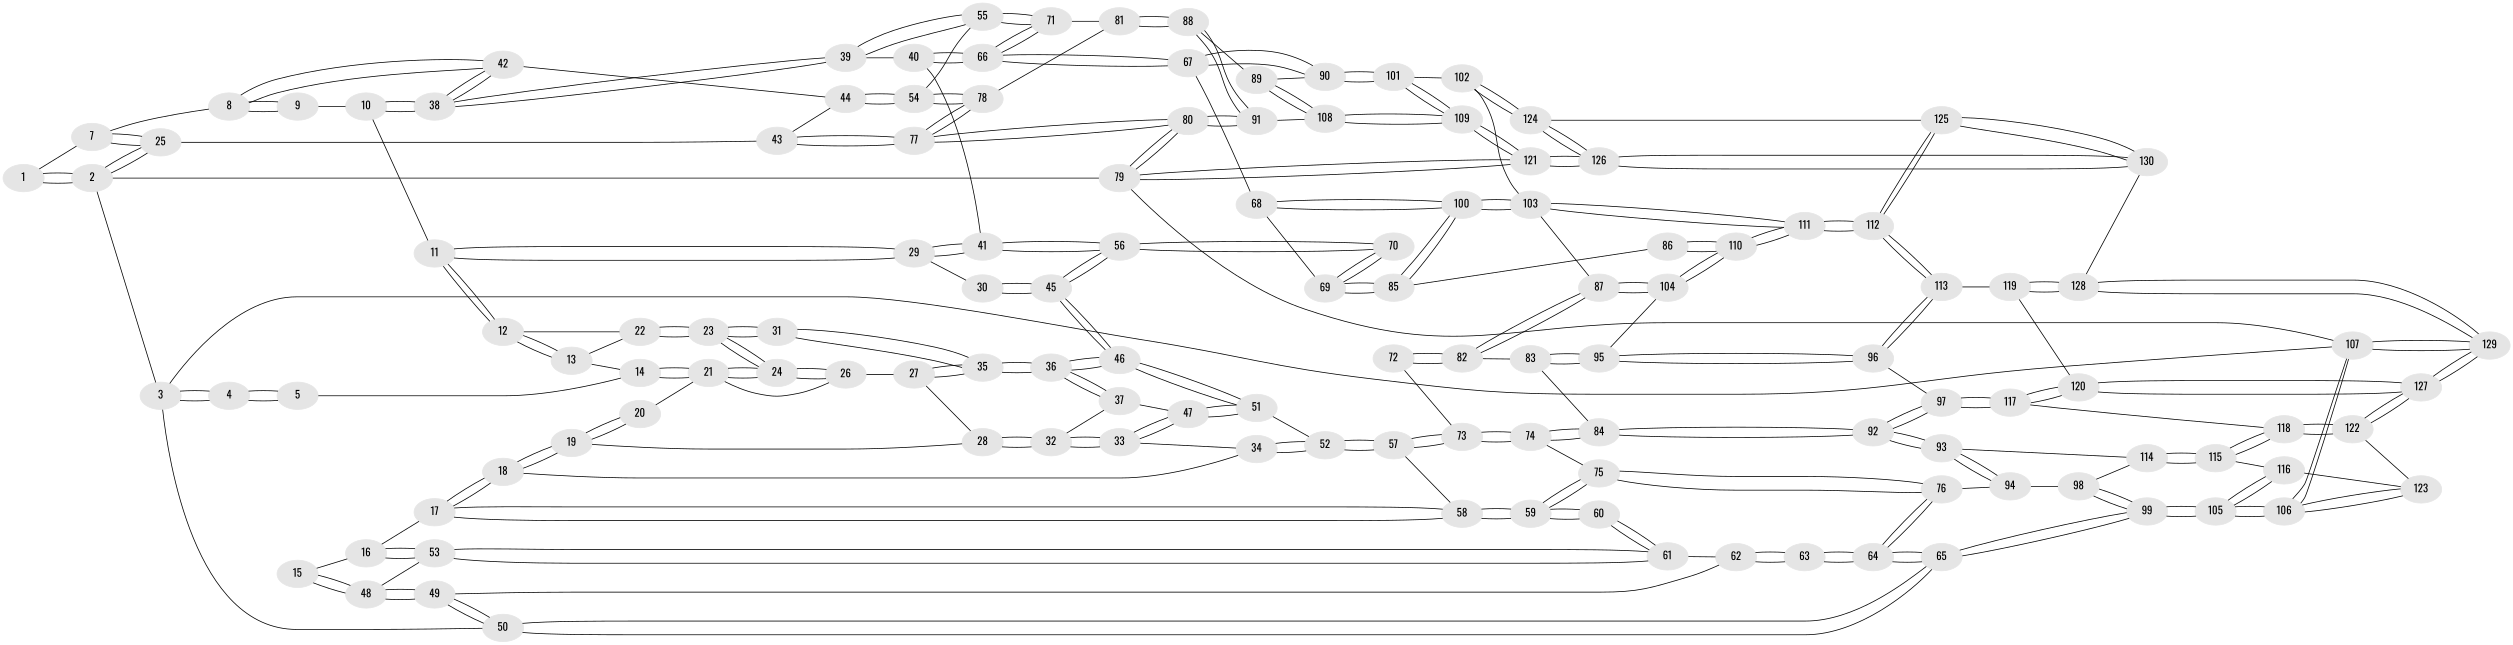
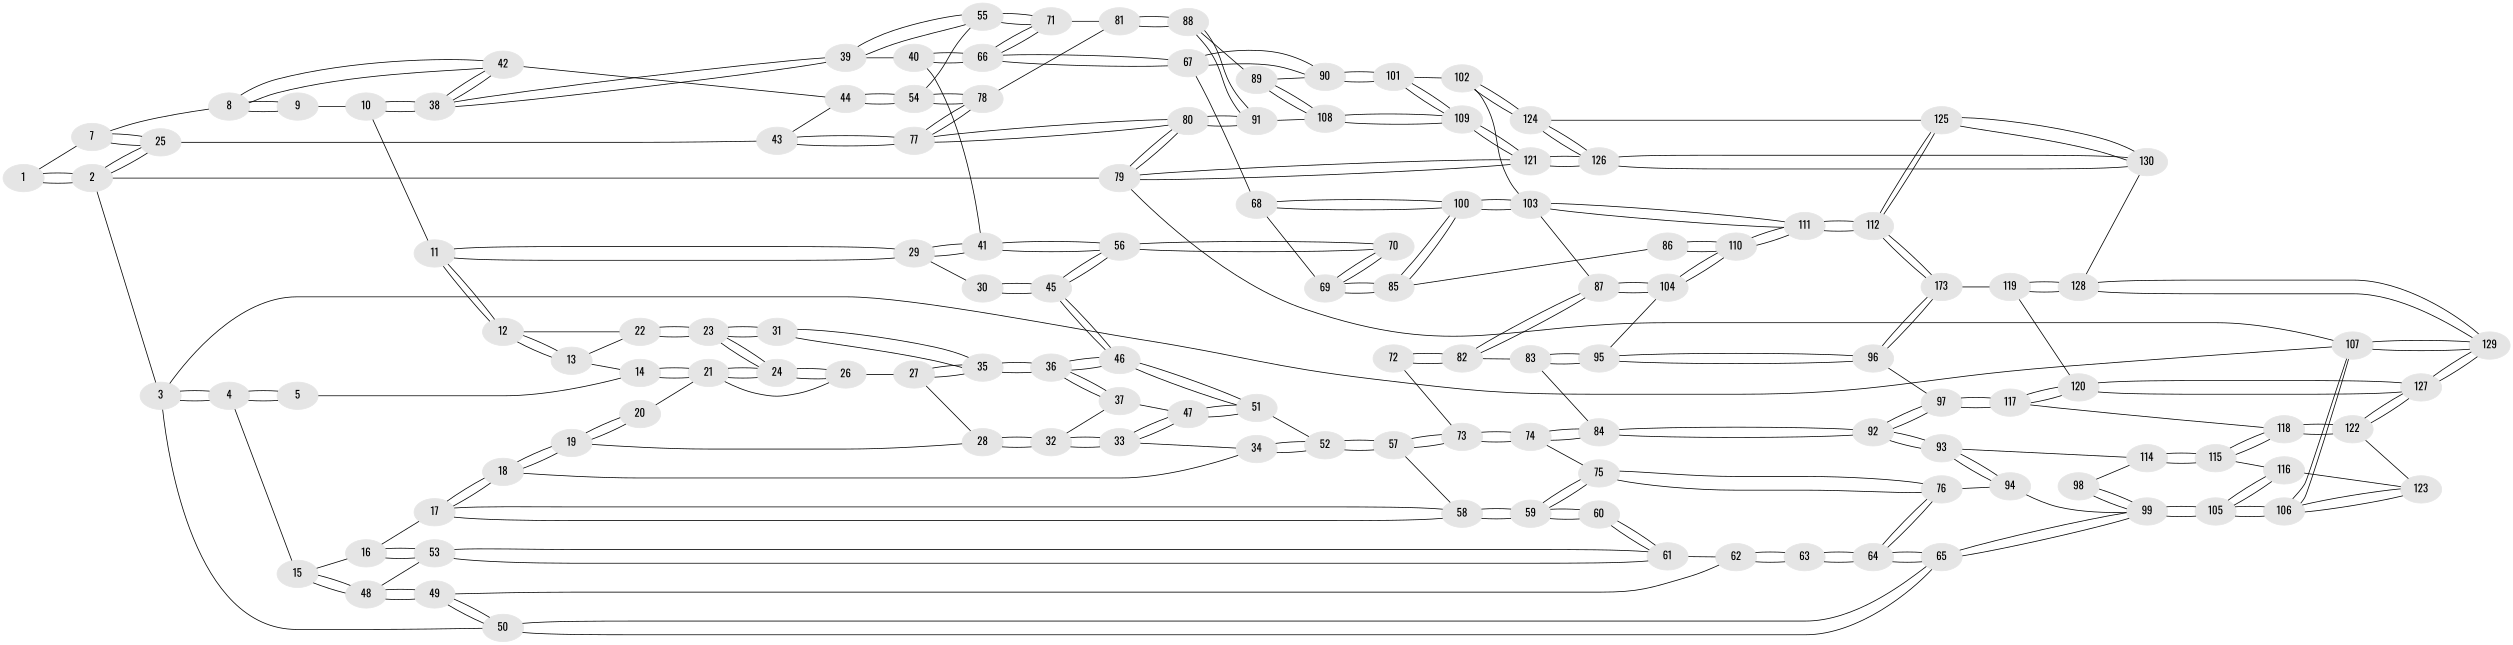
  graph {
    fontname=Oswald
    rankdir=LR
    node [color=gray90 fontname=Oswald style=filled]
    edge [fontname=Oswald]
    1
    2
    7
    3
    25
    79
    8
    4
    50
    107
    43
    80
    121
    5
    15
    65
    129
    14
    16
    48
    21
    9
    10
    42
    44
    11
    38
    12
    29
    39
    13
    22
    30
    41
    23
    26
    24
    17
    53
    49
    18
    58
    61
    19
    34
    59
    20
    28
    52
    32
    27
    31
    35
    77
    36
    33
    37
    45
    56
    46
    47
    51
    57
    40
    55
    66
    71
    67
    70
    54
    78
    62
    63
    99
    73
    81
    74
    60
    75
    76
    64
    94
    105
    68
    90
    69
    100
    101
    85
    103
    86
    72
    82
    88
    83
    87
    84
    92
    98
    91
    126
    108
    89
    95
    104
    96
    93
    97
    110
    111
    109
    102
    114
    117
    115
-   113
+   113 [label=173]
    119
    118
    120
    106
    116
    124
    125
    112
    123
    130
    128
    122
    127
    1 -- 2
    1 -- 2
    1 -- 7
    2 -- 3
    2 -- 25
    2 -- 25
    2 -- 79
    7 -- 25
    7 -- 25
    7 -- 8
    3 -- 4
    3 -- 4
    3 -- 50
    3 -- 107
    25 -- 43
    79 -- 107
    79 -- 80
    79 -- 80
    79 -- 121
    79 -- 121
    8 -- 9
    8 -- 9
    8 -- 42
    8 -- 42
    4 -- 5
    4 -- 5
+   4 -- 15
    50 -- 65
    50 -- 65
    107 -- 129
    107 -- 129
    43 -- 44
    43 -- 77
    43 -- 77
    80 -- 91
    80 -- 91
    121 -- 126
    121 -- 126
    5 -- 14
    15 -- 16
    15 -- 48
    15 -- 48
    65 -- 99
    65 -- 99
    14 -- 21
    14 -- 21
    16 -- 17
    16 -- 53
    16 -- 53
    48 -- 53
    48 -- 49
    48 -- 49
    21 -- 26
    21 -- 24
    21 -- 24
    9 -- 10
    10 -- 11
    10 -- 38
    10 -- 38
    42 -- 44
    44 -- 54
    44 -- 54
    11 -- 12
    11 -- 12
    11 -- 29
    11 -- 29
    38 -- 42
    38 -- 42
    38 -- 39
    38 -- 39
    12 -- 13
    12 -- 13
    12 -- 22
    29 -- 30
    29 -- 41
    29 -- 41
    39 -- 40
    39 -- 55
    39 -- 55
    13 -- 14
    13 -- 22
    22 -- 23
    22 -- 23
    30 -- 45
    30 -- 45
    41 -- 56
    41 -- 56
    23 -- 24
    23 -- 24
    23 -- 31
    23 -- 31
    26 -- 27
    24 -- 26
    24 -- 26
    17 -- 18
    17 -- 18
    17 -- 58
    17 -- 58
    53 -- 61
    53 -- 61
    49 -- 50
    49 -- 50
    49 -- 62
    18 -- 19
    18 -- 19
    18 -- 34
    58 -- 59
    58 -- 59
    61 -- 62
    19 -- 20
    19 -- 20
    19 -- 28
    34 -- 52
    34 -- 52
    59 -- 60
    59 -- 60
    59 -- 75
    59 -- 75
    20 -- 21
    28 -- 32
    28 -- 32
    52 -- 57
    52 -- 57
    32 -- 33
    32 -- 33
    32 -- 37
    27 -- 28
    27 -- 35
    27 -- 35
    31 -- 35
    31 -- 35
    35 -- 36
    35 -- 36
    77 -- 80
    77 -- 80
    77 -- 78
    77 -- 78
    36 -- 37
    36 -- 37
    36 -- 46
    36 -- 46
    33 -- 34
    33 -- 47
    33 -- 47
    37 -- 47
    45 -- 56
    45 -- 56
    45 -- 46
    45 -- 46
    56 -- 70
    56 -- 70
    46 -- 51
    46 -- 51
    47 -- 51
    47 -- 51
    51 -- 52
    57 -- 58
    57 -- 73
    57 -- 73
    40 -- 41
    40 -- 66
    40 -- 66
    55 -- 71
    55 -- 71
    66 -- 71
    66 -- 71
    66 -- 67
    66 -- 67
    71 -- 81
    67 -- 68
    67 -- 90
    67 -- 90
    54 -- 55
    54 -- 78
    54 -- 78
    78 -- 81
    62 -- 63
    62 -- 63
    63 -- 64
    63 -- 64
    99 -- 105
    99 -- 105
    73 -- 74
    73 -- 74
    81 -- 88
    81 -- 88
    74 -- 75
    74 -- 84
    74 -- 84
    60 -- 61
    60 -- 61
    75 -- 76
    75 -- 76
    76 -- 94
    64 -- 65
    64 -- 65
    64 -- 76
    64 -- 76
-   94 -- 98
+   94 -- 99
    105 -- 106
    105 -- 106
    105 -- 116
    105 -- 116
    68 -- 69
    68 -- 100
    68 -- 100
    90 -- 101
    90 -- 101
    69 -- 70
    69 -- 70
    69 -- 85
    69 -- 85
    100 -- 103
    100 -- 103
    101 -- 109
    101 -- 109
    101 -- 102
    85 -- 100
    85 -- 100
    85 -- 86
    103 -- 87
    103 -- 111
    103 -- 111
    86 -- 110
    86 -- 110
    72 -- 73
    72 -- 82
    72 -- 82
    82 -- 83
    82 -- 87
    82 -- 87
    88 -- 91
    88 -- 91
    88 -- 89
    83 -- 84
    83 -- 95
    83 -- 95
    87 -- 104
    87 -- 104
    84 -- 92
    84 -- 92
    92 -- 93
    92 -- 93
    92 -- 97
    92 -- 97
    98 -- 99
    98 -- 99
    98 -- 114
    91 -- 108
    126 -- 130
    126 -- 130
    108 -- 109
    108 -- 109
    89 -- 90
    89 -- 108
    89 -- 108
    95 -- 104
    95 -- 96
    95 -- 96
    104 -- 110
    104 -- 110
    96 -- 97
    96 -- 113
    96 -- 113
    93 -- 94
    93 -- 94
    93 -- 114
    97 -- 117
    97 -- 117
    110 -- 111
    110 -- 111
    111 -- 112
    111 -- 112
    109 -- 121
    109 -- 121
    102 -- 103
    102 -- 124
    102 -- 124
    114 -- 115
    114 -- 115
    117 -- 118
    117 -- 120
    117 -- 120
    115 -- 118
    115 -- 118
    115 -- 116
    113 -- 119
    119 -- 120
    119 -- 128
    119 -- 128
    118 -- 122
    118 -- 122
    120 -- 127
    120 -- 127
    106 -- 107
    106 -- 107
    106 -- 123
    106 -- 123
    116 -- 123
    124 -- 126
    124 -- 126
    124 -- 125
    125 -- 130
    125 -- 130
    112 -- 113
    112 -- 113
    112 -- 125
    112 -- 125
    128 -- 129
    128 -- 129
    128 -- 130
    122 -- 123
    122 -- 127
    122 -- 127
    127 -- 129
    127 -- 129
  }
